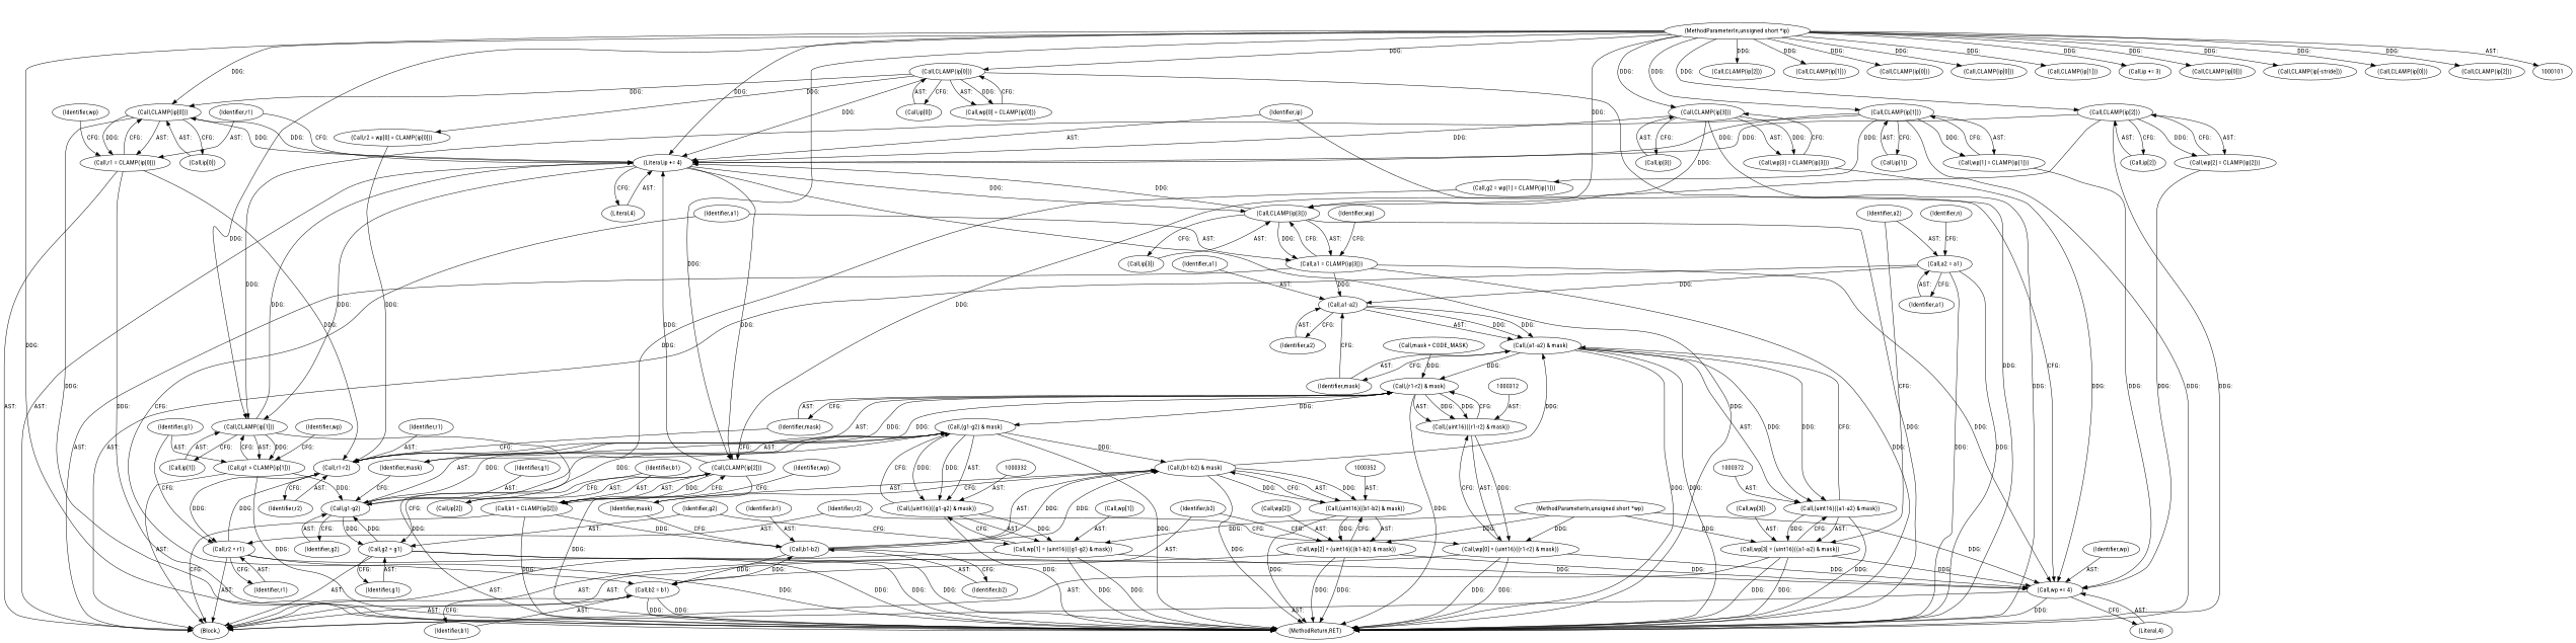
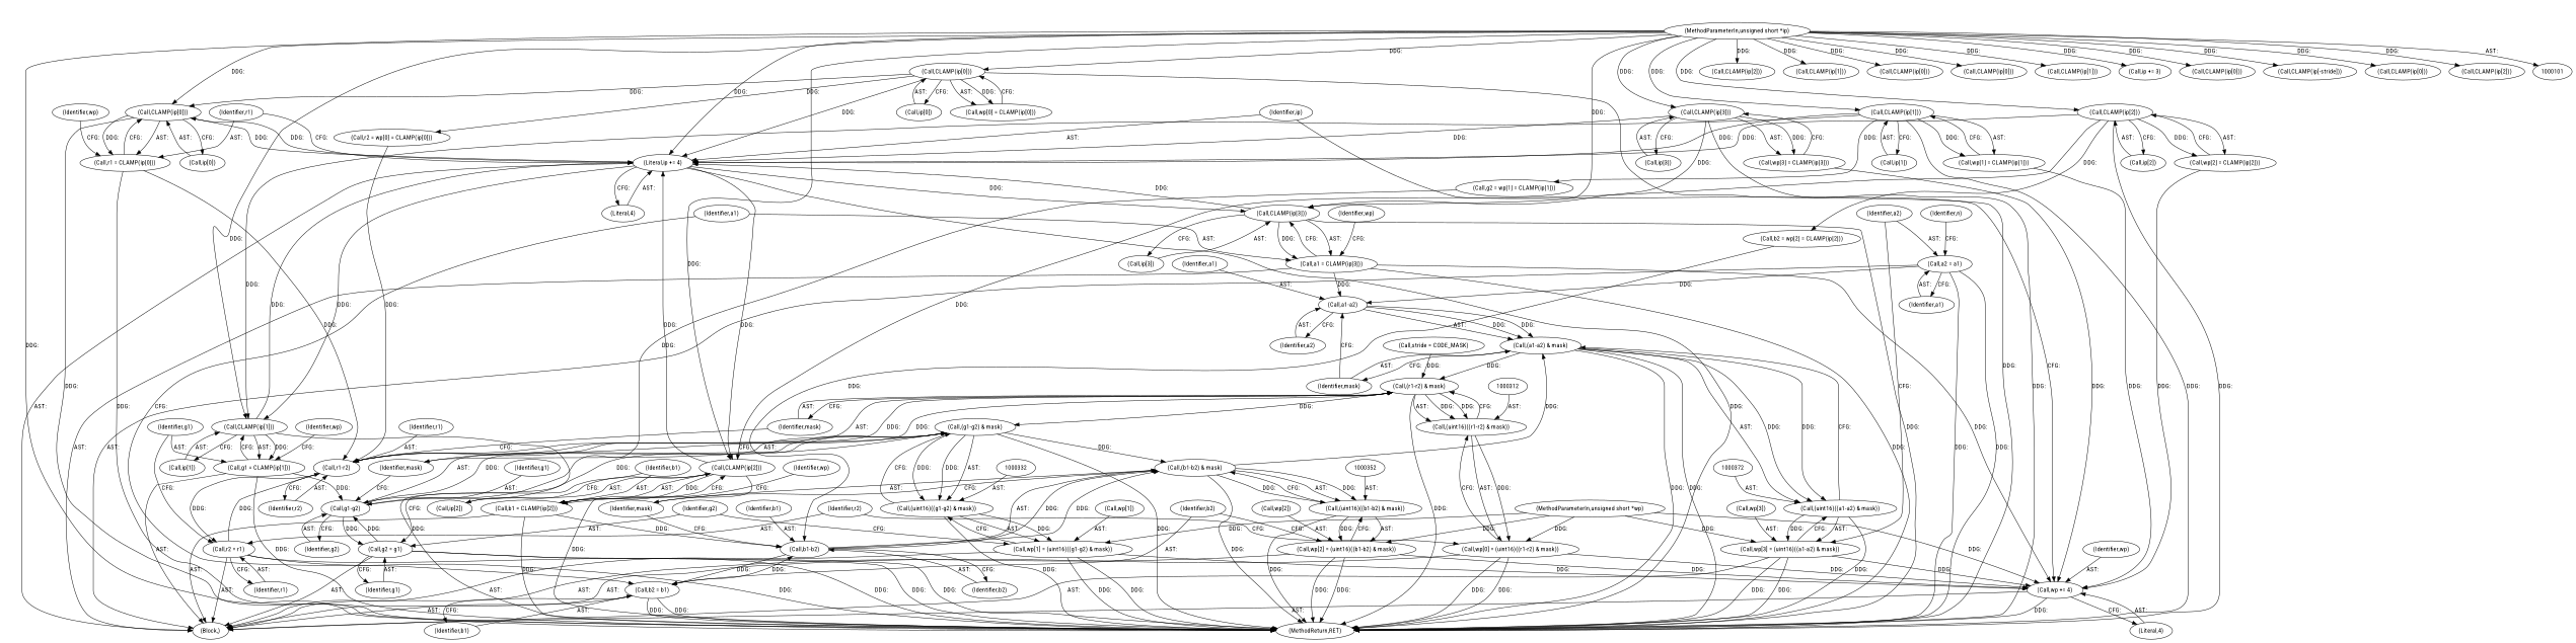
  digraph {
    fontname="Roboto Condensed"
    node [fontname="Roboto Condensed"]
    edge [fontname="Roboto Condensed"]
    n1 [label="(Call,CLAMP(ip[0]))"]
    n2 [label="(Literal,ip += 4)"]
    n3 [label="(Call,r1 = CLAMP(ip[0]))"]
    n4 [label="(Call,ip[0])"]
    n5 [label="(MethodReturn,RET)"]
    n6 [label="(Call,CLAMP(ip[3]))"]
    n7 [label="(Call,CLAMP(ip[1]))"]
    n8 [label="(Call,CLAMP(ip[2]))"]
    n9 [label="(Literal,4)"]
    n10 [label="(Block,)"]
    n11 [label="(Call,r1-r2)"]
    n12 [label="(Call,CLAMP(ip[0]))"]
    n13 [label="(Call,r2 = wp[0] = CLAMP(ip[0]))"]
    n14 [label="(Call,ip[0])"]
    n15 [label="(Call,wp[0] = CLAMP(ip[0]))"]
    n16 [label="(MethodParameterIn,unsigned short *ip)"]
    n17 [label="(Call,CLAMP(ip[3]))"]
    n18 [label="(Call,CLAMP(ip[1]))"]
    n19 [label="(Call,CLAMP(ip[2]))"]
    n20 [label="(Call,CLAMP(ip[2]))"]
    n21 [label="(Call,CLAMP(ip[1]))"]
    n22 [label="(Call,CLAMP(ip[0]))"]
    n23 [label="(Call,CLAMP(ip[0]))"]
    n24 [label="(Call,CLAMP(ip[1]))"]
    n25 [label="(Call,ip += 3)"]
    n26 [label="(Call,CLAMP(ip[0]))"]
    n27 [label="(Call,CLAMP(ip[-stride]))"]
    n28 [label="(Call,CLAMP(ip[0]))"]
    n29 [label="(Call,CLAMP(ip[2]))"]
    1000101
    n31 [label="(Call,a1 = CLAMP(ip[3]))"]
    n32 [label="(Call,ip[3])"]
    n33 [label="(Call,ip[3])"]
    n34 [label="(Call,wp[3] = CLAMP(ip[3]))"]
    n35 [label="(Call,g1 = CLAMP(ip[1]))"]
    n36 [label="(Call,ip[1])"]
    n37 [label="(Call,g2 = wp[1] = CLAMP(ip[1]))"]
    n38 [label="(Call,ip[1])"]
    n39 [label="(Call,wp[1] = CLAMP(ip[1]))"]
    n40 [label="(Call,wp[2] = CLAMP(ip[2]))"]
    n41 [label="(Call,ip[2])"]
+   n42 [label="(Call,b2 = wp[2] = CLAMP(ip[2]))"]
    n43 [label="(Call,b1 = CLAMP(ip[2]))"]
    n44 [label="(Call,ip[2])"]
    n45 [label="(Call,wp += 4)"]
    n46 [label="(Call,a1-a2)"]
    n47 [label="(Call,g1-g2)"]
    n48 [label="(Call,b1-b2)"]
    n49 [label="(Call,(r1-r2) & mask)"]
    n50 [label="(Call,r2 = r1)"]
    n51 [label="(Identifier,r2)"]
    n52 [label="(Call,(uint16)((r1-r2) & mask))"]
    n53 [label="(Call,(g1-g2) & mask)"]
    n54 [label="(Identifier,mask)"]
    n55 [label="(Identifier,r1)"]
    n56 [label="(Call,wp[0] = (uint16)((r1-r2) & mask))"]
    n57 [label="(Call,(uint16)((g1-g2) & mask))"]
    n58 [label="(Call,(b1-b2) & mask)"]
    n59 [label="(Identifier,mask)"]
    n60 [label="(Literal,4)"]
    n61 [label="(Call,wp[1] = (uint16)((g1-g2) & mask))"]
    n62 [label="(Call,(uint16)((b1-b2) & mask))"]
    n63 [label="(Call,(a1-a2) & mask)"]
    n64 [label="(Identifier,mask)"]
    n65 [label="(Call,wp[2] = (uint16)((b1-b2) & mask))"]
    n66 [label="(Call,(uint16)((a1-a2) & mask))"]
    n67 [label="(Identifier,mask)"]
    n68 [label="(Call,wp[3] = (uint16)((a1-a2) & mask))"]
    n69 [label="(Call,g2 = g1)"]
    n70 [label="(Identifier,g2)"]
    n71 [label="(Identifier,g1)"]
    n72 [label="(Call,b2 = b1)"]
    n73 [label="(Identifier,b2)"]
    n74 [label="(Identifier,b1)"]
    n75 [label="(Identifier,a2)"]
    n76 [label="(Call,a2 = a1)"]
    n77 [label="(Identifier,a1)"]
    n78 [label="(Identifier,r1)"]
    n79 [label="(Identifier,b1)"]
    n80 [label="(Identifier,wp)"]
    n81 [label="(Identifier,g1)"]
    n82 [label="(Call,wp[1])"]
    n83 [label="(Call,wp[2])"]
    n84 [label="(Identifier,a1)"]
    n85 [label="(Identifier,a1)"]
    n86 [label="(Identifier,wp)"]
    n87 [label="(Identifier,b1)"]
    n88 [label="(Identifier,b2)"]
    n89 [label="(Identifier,ip)"]
    n90 [label="(Identifier,g1)"]
    n91 [label="(Identifier,r1)"]
    n92 [label="(Identifier,wp)"]
    n93 [label="(Identifier,n)"]
    n94 [label="(Identifier,g2)"]
    n95 [label="(MethodParameterIn,unsigned short *wp)"]
    n96 [label="(Call,wp[3])"]
    n97 [label="(Identifier,wp)"]
    n98 [label="(Identifier,wp)"]
-   n99 [label="(Call,mask = CODE_MASK)"]
+   n99 [label="(Call,stride = CODE_MASK)"]
    n100 [label="(Identifier,a2)"]
    n101 [label="(Identifier,r2)"]
    1000312
    1000332
    1000352
    1000372
    n1 -> n2 [label="DDG: "]
    n1 -> n3 [label="AST: "]
    n1 -> n3 [label="DDG: "]
    n1 -> n4 [label="CFG: "]
    n1 -> n5 [label="DDG: "]
    n2 -> n1 [label="DDG: "]
    n2 -> n5 [label="DDG: "]
    n2 -> n6 [label="DDG: "]
    n2 -> n7 [label="DDG: "]
    n2 -> n8 [label="DDG: "]
    n2 -> n9 [label="CFG: "]
    n2 -> n10 [label="AST: "]
    n3 -> n1 [label="CFG: "]
    n3 -> n5 [label="DDG: "]
-   n3 -> n10 [label="AST: "]
    n3 -> n11 [label="DDG: "]
    n4 -> n1 [label="AST: "]
    n6 -> n2 [label="DDG: "]
    n6 -> n5 [label="DDG: "]
    n6 -> n31 [label="AST: "]
    n6 -> n31 [label="DDG: "]
    n6 -> n32 [label="CFG: "]
    n7 -> n2 [label="DDG: "]
    n7 -> n5 [label="DDG: "]
    n7 -> n35 [label="AST: "]
    n7 -> n35 [label="DDG: "]
    n7 -> n36 [label="CFG: "]
    n8 -> n2 [label="DDG: "]
    n8 -> n5 [label="DDG: "]
    n8 -> n43 [label="AST: "]
    n8 -> n43 [label="DDG: "]
    n8 -> n44 [label="CFG: "]
    n9 -> n2 [label="AST: "]
    n11 -> n49 [label="AST: "]
    n11 -> n49 [label="DDG: "]
    n11 -> n49 [label="DDG: "]
    n11 -> n50 [label="DDG: "]
    n11 -> n51 [label="CFG: "]
    n12 -> n1 [label="DDG: "]
    n12 -> n2 [label="DDG: "]
    n12 -> n5 [label="DDG: "]
    n12 -> n13 [label="DDG: "]
    n12 -> n14 [label="CFG: "]
    n12 -> n15 [label="AST: "]
    n12 -> n15 [label="DDG: "]
    n13 -> n11 [label="DDG: "]
    n14 -> n12 [label="AST: "]
    n15 -> n12 [label="CFG: "]
    n16 -> n1 [label="DDG: "]
    n16 -> n2 [label="DDG: "]
    n16 -> n5 [label="DDG: "]
    n16 -> n6 [label="DDG: "]
    n16 -> n7 [label="DDG: "]
    n16 -> n8 [label="DDG: "]
    n16 -> n12 [label="DDG: "]
    n16 -> n17 [label="DDG: "]
    n16 -> n18 [label="DDG: "]
    n16 -> n19 [label="DDG: "]
    n16 -> n20 [label="DDG: "]
    n16 -> n21 [label="DDG: "]
    n16 -> n22 [label="DDG: "]
    n16 -> n23 [label="DDG: "]
    n16 -> n24 [label="DDG: "]
    n16 -> n25 [label="DDG: "]
    n16 -> n26 [label="DDG: "]
    n16 -> n27 [label="DDG: "]
    n16 -> n28 [label="DDG: "]
    n16 -> n29 [label="DDG: "]
    n16 -> 1000101 [label="AST: "]
    n17 -> n2 [label="DDG: "]
    n17 -> n5 [label="DDG: "]
    n17 -> n6 [label="DDG: "]
    n17 -> n33 [label="CFG: "]
    n17 -> n34 [label="AST: "]
    n17 -> n34 [label="DDG: "]
    n18 -> n2 [label="DDG: "]
    n18 -> n5 [label="DDG: "]
    n18 -> n7 [label="DDG: "]
    n18 -> n37 [label="DDG: "]
    n18 -> n38 [label="CFG: "]
    n18 -> n39 [label="AST: "]
    n18 -> n39 [label="DDG: "]
    n19 -> n2 [label="DDG: "]
    n19 -> n5 [label="DDG: "]
    n19 -> n8 [label="DDG: "]
    n19 -> n40 [label="AST: "]
    n19 -> n40 [label="DDG: "]
    n19 -> n41 [label="CFG: "]
+   n19 -> n42 [label="DDG: "]
    n31 -> n5 [label="DDG: "]
    n31 -> n6 [label="CFG: "]
    n31 -> n10 [label="AST: "]
    n31 -> n45 [label="DDG: "]
    n31 -> n46 [label="DDG: "]
    n32 -> n6 [label="AST: "]
    n33 -> n17 [label="AST: "]
    n34 -> n17 [label="CFG: "]
    n34 -> n45 [label="DDG: "]
    n35 -> n5 [label="DDG: "]
    n35 -> n7 [label="CFG: "]
    n35 -> n10 [label="AST: "]
    n35 -> n47 [label="DDG: "]
    n36 -> n7 [label="AST: "]
    n37 -> n47 [label="DDG: "]
    n38 -> n18 [label="AST: "]
    n39 -> n18 [label="CFG: "]
    n39 -> n45 [label="DDG: "]
    n40 -> n19 [label="CFG: "]
    n40 -> n45 [label="DDG: "]
    n41 -> n19 [label="AST: "]
+   n42 -> n48 [label="DDG: "]
    n43 -> n5 [label="DDG: "]
    n43 -> n8 [label="CFG: "]
-   n43 -> n10 [label="CFG: "]
+   n43 -> n10 [label="AST: "]
    n43 -> n48 [label="DDG: "]
    n44 -> n8 [label="AST: "]
    n45 -> n5 [label="DDG: "]
    n45 -> n10 [label="AST: "]
    n45 -> n60 [label="CFG: "]
    n46 -> n63 [label="AST: "]
    n46 -> n63 [label="DDG: "]
    n46 -> n63 [label="DDG: "]
    n46 -> n75 [label="CFG: "]
    n47 -> n53 [label="AST: "]
    n47 -> n53 [label="DDG: "]
    n47 -> n53 [label="DDG: "]
    n47 -> n69 [label="DDG: "]
    n47 -> n70 [label="CFG: "]
    n48 -> n58 [label="AST: "]
    n48 -> n58 [label="DDG: "]
    n48 -> n58 [label="DDG: "]
    n48 -> n72 [label="DDG: "]
    n48 -> n73 [label="CFG: "]
    n49 -> n5 [label="DDG: "]
    n49 -> n52 [label="AST: "]
    n49 -> n52 [label="DDG: "]
    n49 -> n52 [label="DDG: "]
    n49 -> n53 [label="DDG: "]
    n49 -> n54 [label="CFG: "]
    n50 -> n5 [label="DDG: "]
    n50 -> n5 [label="DDG: "]
    n50 -> n10 [label="AST: "]
    n50 -> n11 [label="DDG: "]
    n50 -> n55 [label="CFG: "]
    n51 -> n11 [label="AST: "]
    n52 -> n49 [label="CFG: "]
    n52 -> n56 [label="AST: "]
    n52 -> n56 [label="DDG: "]
    n53 -> n5 [label="DDG: "]
    n53 -> n57 [label="AST: "]
    n53 -> n57 [label="DDG: "]
    n53 -> n57 [label="DDG: "]
    n53 -> n58 [label="DDG: "]
    n53 -> n59 [label="CFG: "]
    n54 -> n11 [label="CFG: "]
    n54 -> n49 [label="AST: "]
    n55 -> n50 [label="AST: "]
    n56 -> n5 [label="DDG: "]
    n56 -> n5 [label="DDG: "]
    n56 -> n10 [label="AST: "]
    n56 -> n45 [label="DDG: "]
    n56 -> n52 [label="CFG: "]
    n57 -> n5 [label="DDG: "]
    n57 -> n53 [label="CFG: "]
    n57 -> n61 [label="AST: "]
    n57 -> n61 [label="DDG: "]
    n58 -> n5 [label="DDG: "]
    n58 -> n62 [label="AST: "]
    n58 -> n62 [label="DDG: "]
    n58 -> n62 [label="DDG: "]
    n58 -> n63 [label="DDG: "]
    n58 -> n64 [label="CFG: "]
    n59 -> n47 [label="CFG: "]
    n59 -> n53 [label="AST: "]
    n60 -> n45 [label="AST: "]
    n61 -> n5 [label="DDG: "]
    n61 -> n5 [label="DDG: "]
    n61 -> n10 [label="AST: "]
    n61 -> n45 [label="DDG: "]
    n61 -> n57 [label="CFG: "]
    n62 -> n5 [label="DDG: "]
    n62 -> n58 [label="CFG: "]
    n62 -> n65 [label="AST: "]
    n62 -> n65 [label="DDG: "]
    n63 -> n5 [label="DDG: "]
    n63 -> n5 [label="DDG: "]
    n63 -> n49 [label="DDG: "]
    n63 -> n66 [label="AST: "]
    n63 -> n66 [label="DDG: "]
    n63 -> n66 [label="DDG: "]
    n63 -> n67 [label="CFG: "]
    n64 -> n48 [label="CFG: "]
    n64 -> n58 [label="AST: "]
    n65 -> n5 [label="DDG: "]
    n65 -> n5 [label="DDG: "]
    n65 -> n10 [label="AST: "]
    n65 -> n45 [label="DDG: "]
    n65 -> n62 [label="CFG: "]
    n66 -> n5 [label="DDG: "]
    n66 -> n63 [label="CFG: "]
    n66 -> n68 [label="AST: "]
    n66 -> n68 [label="DDG: "]
    n67 -> n46 [label="CFG: "]
    n67 -> n63 [label="AST: "]
    n68 -> n5 [label="DDG: "]
    n68 -> n5 [label="DDG: "]
    n68 -> n10 [label="AST: "]
    n68 -> n45 [label="DDG: "]
    n68 -> n66 [label="CFG: "]
    n69 -> n5 [label="DDG: "]
    n69 -> n5 [label="DDG: "]
    n69 -> n10 [label="AST: "]
    n69 -> n47 [label="DDG: "]
    n69 -> n71 [label="CFG: "]
    n70 -> n47 [label="AST: "]
    n71 -> n69 [label="AST: "]
    n72 -> n5 [label="DDG: "]
    n72 -> n5 [label="DDG: "]
    n72 -> n10 [label="AST: "]
    n72 -> n48 [label="DDG: "]
    n72 -> n74 [label="CFG: "]
    n73 -> n48 [label="AST: "]
    n74 -> n72 [label="AST: "]
    n75 -> n46 [label="AST: "]
    n76 -> n5 [label="DDG: "]
    n76 -> n5 [label="DDG: "]
    n76 -> n10 [label="AST: "]
    n76 -> n46 [label="DDG: "]
    n76 -> n77 [label="CFG: "]
    n77 -> n76 [label="AST: "]
    n78 -> n2 [label="CFG: "]
    n78 -> n3 [label="AST: "]
    n79 -> n48 [label="AST: "]
    n80 -> n45 [label="AST: "]
    n81 -> n47 [label="AST: "]
    n82 -> n61 [label="AST: "]
    n83 -> n65 [label="AST: "]
    n84 -> n31 [label="AST: "]
    n84 -> n72 [label="CFG: "]
    n85 -> n46 [label="AST: "]
    n86 -> n43 [label="CFG: "]
    n87 -> n43 [label="AST: "]
    n87 -> n69 [label="CFG: "]
    n88 -> n65 [label="CFG: "]
    n88 -> n72 [label="AST: "]
    n89 -> n2 [label="AST: "]
    n89 -> n45 [label="CFG: "]
    n90 -> n35 [label="AST: "]
    n90 -> n50 [label="CFG: "]
    n91 -> n11 [label="AST: "]
    n92 -> n3 [label="CFG: "]
    n93 -> n76 [label="CFG: "]
    n94 -> n61 [label="CFG: "]
    n94 -> n69 [label="AST: "]
    n95 -> n45 [label="DDG: "]
    n95 -> n56 [label="DDG: "]
    n95 -> n61 [label="DDG: "]
    n95 -> n65 [label="DDG: "]
    n95 -> n68 [label="DDG: "]
    n96 -> n68 [label="AST: "]
    n97 -> n31 [label="CFG: "]
    n98 -> n35 [label="CFG: "]
    n99 -> n49 [label="DDG: "]
    n100 -> n68 [label="CFG: "]
    n100 -> n76 [label="AST: "]
    n101 -> n50 [label="AST: "]
    n101 -> n56 [label="CFG: "]
    1000312 -> n52 [label="AST: "]
    1000332 -> n57 [label="AST: "]
    1000352 -> n62 [label="AST: "]
    1000372 -> n66 [label="AST: "]
  }
